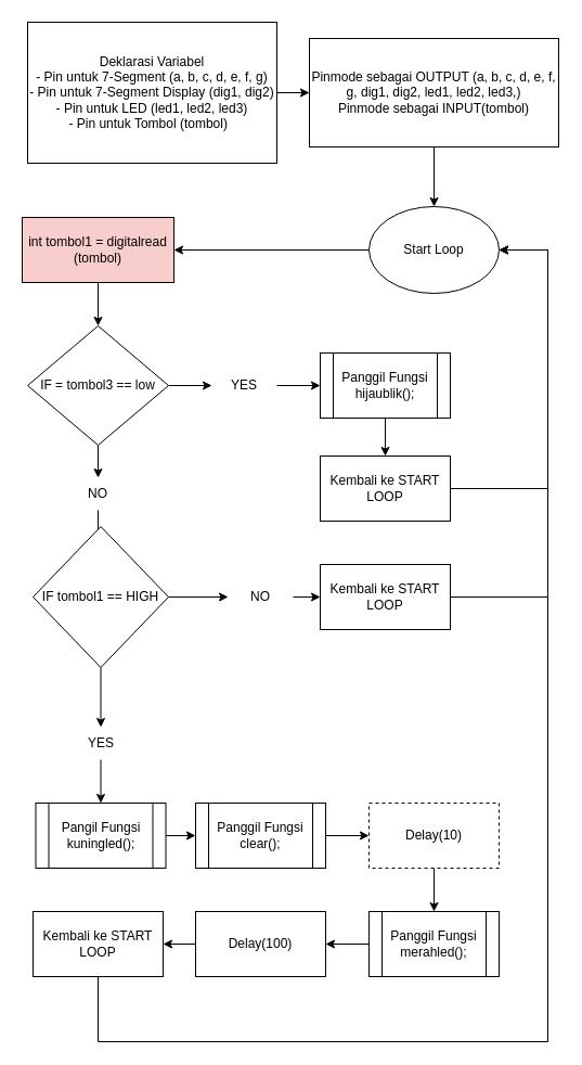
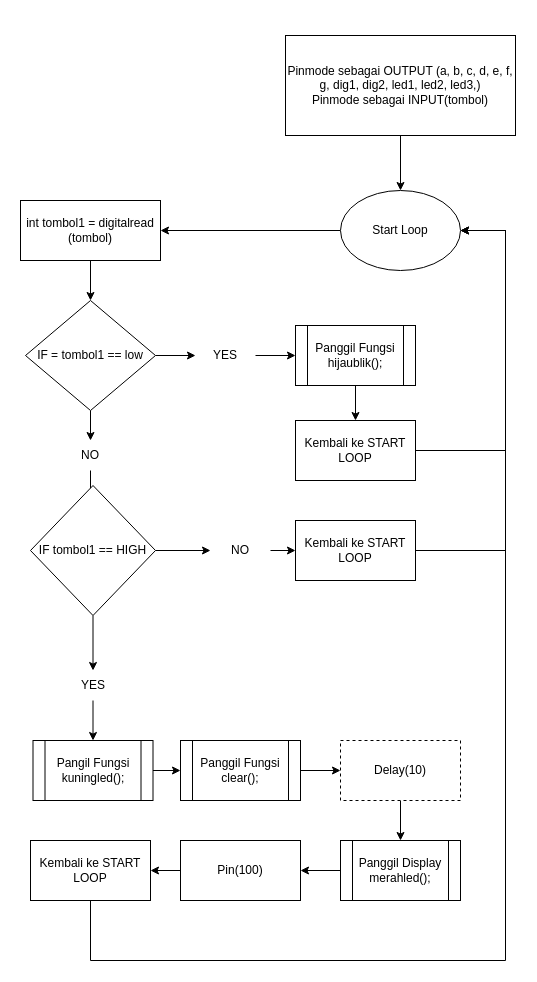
  <mxCell id="0" />
  <mxCell id="1" parent="0" />
- <mxCell id="2" value="" style="edgeStyle=orthogonalEdgeStyle;rounded=0;orthogonalLoop=1;jettySize=auto;html=1;align=center;" edge="1" parent="1" source="3" target="5"><mxGeometry relative="1" as="geometry" /></mxCell>
- <mxCell id="3" value="Deklarasi Variabel&lt;div&gt;&lt;span style=&quot;background-color: initial;&quot; class=&quot;hljs-bullet&quot;&gt;-&lt;/span&gt;&lt;span style=&quot;background-color: initial;&quot;&gt; Pin untuk 7-Segment (a, b, c, d, e, f, g)&lt;/span&gt;&lt;/div&gt;&lt;div&gt;&lt;span style=&quot;background-color: initial;&quot; class=&quot;hljs-bullet&quot;&gt;-&lt;/span&gt;&lt;span style=&quot;background-color: initial;&quot;&gt; Pin untuk 7-Segment Display (dig1, dig2)&lt;/span&gt;&lt;div&gt;&lt;span class=&quot;hljs-bullet&quot;&gt;  -&lt;/span&gt; Pin untuk LED (led1, led2, led3)&lt;br&gt;&lt;span class=&quot;hljs-bullet&quot;&gt;  -&lt;/span&gt; Pin untuk Tombol (tombol)&amp;nbsp;&amp;nbsp;&lt;/div&gt;&lt;/div&gt;" style="whiteSpace=wrap;html=1;align=center;" vertex="1" parent="1"><mxGeometry x="25" y="20" width="230" height="130" as="geometry" /></mxCell>
  <mxCell id="4" value="" style="edgeStyle=orthogonalEdgeStyle;rounded=0;orthogonalLoop=1;jettySize=auto;html=1;" edge="1" parent="1" source="5" target="20"><mxGeometry relative="1" as="geometry" /></mxCell>
  <mxCell id="5" value="Pinmode sebagai OUTPUT (&lt;span class=&quot;hljs-selector-tag&quot;&gt;a&lt;/span&gt;, &lt;span class=&quot;hljs-selector-tag&quot;&gt;b&lt;/span&gt;, c, d, e, f, g, dig1, dig2, led1, led2, led3,)&lt;div&gt;Pinmode sebagai INPUT(tombol)&lt;/div&gt;" style="whiteSpace=wrap;html=1;" vertex="1" parent="1"><mxGeometry x="285" y="35" width="230" height="100" as="geometry" /></mxCell>
  <mxCell id="6" value="" style="edgeStyle=orthogonalEdgeStyle;rounded=0;orthogonalLoop=1;jettySize=auto;html=1;" edge="1" parent="1" source="7" target="10"><mxGeometry relative="1" as="geometry" /></mxCell>
- <mxCell id="7" value="int tombol1 = digitalread (tombol)" style="whiteSpace=wrap;html=1;fillColor=#f8cecc;" vertex="1" parent="1"><mxGeometry x="20" y="200" width="140" height="60" as="geometry" /></mxCell>
+ <mxCell id="7" value="int tombol1 = digitalread (tombol)" style="whiteSpace=wrap;html=1;" vertex="1" parent="1"><mxGeometry x="20" y="200" width="140" height="60" as="geometry" /></mxCell>
  <mxCell id="8" style="edgeStyle=orthogonalEdgeStyle;rounded=0;orthogonalLoop=1;jettySize=auto;html=1;entryX=0.5;entryY=0;entryDx=0;entryDy=0;" edge="1" parent="1" source="10" target="12"><mxGeometry relative="1" as="geometry" /></mxCell>
  <mxCell id="9" style="edgeStyle=orthogonalEdgeStyle;rounded=0;orthogonalLoop=1;jettySize=auto;html=1;" edge="1" parent="1" source="10" target="14"><mxGeometry relative="1" as="geometry" /></mxCell>
- <mxCell id="10" value="IF = tombol3 == low" style="rhombus;whiteSpace=wrap;html=1;" vertex="1" parent="1"><mxGeometry x="25" y="300" width="130" height="110" as="geometry" /></mxCell>
+ <mxCell id="10" value="IF = tombol1 == low" style="rhombus;whiteSpace=wrap;html=1;" vertex="1" parent="1"><mxGeometry x="25" y="300" width="130" height="110" as="geometry" /></mxCell>
  <mxCell id="11" value="" style="edgeStyle=orthogonalEdgeStyle;rounded=0;orthogonalLoop=1;jettySize=auto;html=1;" edge="1" parent="1" source="12" target="23"><mxGeometry relative="1" as="geometry" /></mxCell>
  <mxCell id="12" value="NO" style="text;html=1;align=center;verticalAlign=middle;whiteSpace=wrap;rounded=0;" vertex="1" parent="1"><mxGeometry x="60" y="440" width="60" height="30" as="geometry" /></mxCell>
  <mxCell id="13" value="" style="edgeStyle=orthogonalEdgeStyle;rounded=0;orthogonalLoop=1;jettySize=auto;html=1;" edge="1" parent="1" source="14" target="16"><mxGeometry relative="1" as="geometry" /></mxCell>
  <mxCell id="14" value="YES" style="text;html=1;align=center;verticalAlign=middle;whiteSpace=wrap;rounded=0;" vertex="1" parent="1"><mxGeometry x="195" y="340" width="60" height="30" as="geometry" /></mxCell>
  <mxCell id="15" value="" style="edgeStyle=orthogonalEdgeStyle;rounded=0;orthogonalLoop=1;jettySize=auto;html=1;" edge="1" parent="1" source="16" target="18"><mxGeometry relative="1" as="geometry" /></mxCell>
  <mxCell id="16" value="Panggil Fungsi&lt;br&gt;hijaublik();" style="shape=process;whiteSpace=wrap;html=1;backgroundOutline=1;" vertex="1" parent="1"><mxGeometry x="295" y="325" width="120" height="60" as="geometry" /></mxCell>
  <mxCell id="17" style="edgeStyle=orthogonalEdgeStyle;rounded=0;orthogonalLoop=1;jettySize=auto;html=1;" edge="1" parent="1" source="18" target="20"><mxGeometry relative="1" as="geometry"><Array as="points"><mxPoint x="505" y="450" /><mxPoint x="505" y="230" /></Array></mxGeometry></mxCell>
  <mxCell id="18" value="Kembali ke START LOOP" style="whiteSpace=wrap;html=1;" vertex="1" parent="1"><mxGeometry x="295" y="420" width="120" height="60" as="geometry" /></mxCell>
  <mxCell id="19" value="" style="edgeStyle=orthogonalEdgeStyle;rounded=0;orthogonalLoop=1;jettySize=auto;html=1;" edge="1" parent="1" source="20" target="7"><mxGeometry relative="1" as="geometry" /></mxCell>
  <mxCell id="20" value="Start Loop" style="ellipse;whiteSpace=wrap;html=1;" vertex="1" parent="1"><mxGeometry x="340" y="190" width="120" height="80" as="geometry" /></mxCell>
  <mxCell id="21" value="" style="edgeStyle=orthogonalEdgeStyle;rounded=0;orthogonalLoop=1;jettySize=auto;html=1;" edge="1" parent="1" source="23" target="25"><mxGeometry relative="1" as="geometry" /></mxCell>
  <mxCell id="22" value="" style="edgeStyle=orthogonalEdgeStyle;rounded=0;orthogonalLoop=1;jettySize=auto;html=1;" edge="1" parent="1" source="23" target="29"><mxGeometry relative="1" as="geometry" /></mxCell>
  <mxCell id="23" value="IF tombol1 == HIGH" style="rhombus;whiteSpace=wrap;html=1;" vertex="1" parent="1"><mxGeometry x="30" y="485" width="125" height="130" as="geometry" /></mxCell>
  <mxCell id="24" value="" style="edgeStyle=orthogonalEdgeStyle;rounded=0;orthogonalLoop=1;jettySize=auto;html=1;" edge="1" parent="1" source="25" target="27"><mxGeometry relative="1" as="geometry" /></mxCell>
  <mxCell id="25" value="NO" style="text;html=1;align=center;verticalAlign=middle;whiteSpace=wrap;rounded=0;" vertex="1" parent="1"><mxGeometry x="210" y="535" width="60" height="30" as="geometry" /></mxCell>
  <mxCell id="26" style="edgeStyle=orthogonalEdgeStyle;rounded=0;orthogonalLoop=1;jettySize=auto;html=1;" edge="1" parent="1" source="27" target="20"><mxGeometry relative="1" as="geometry"><Array as="points"><mxPoint x="505" y="550" /><mxPoint x="505" y="230" /></Array></mxGeometry></mxCell>
  <mxCell id="27" value="Kembali ke START LOOP" style="whiteSpace=wrap;html=1;" vertex="1" parent="1"><mxGeometry x="295" y="520" width="120" height="60" as="geometry" /></mxCell>
  <mxCell id="28" value="" style="edgeStyle=orthogonalEdgeStyle;rounded=0;orthogonalLoop=1;jettySize=auto;html=1;" edge="1" parent="1" source="29" target="31"><mxGeometry relative="1" as="geometry" /></mxCell>
  <mxCell id="29" value="YES" style="text;html=1;align=center;verticalAlign=middle;whiteSpace=wrap;rounded=0;" vertex="1" parent="1"><mxGeometry x="62.5" y="670" width="60" height="30" as="geometry" /></mxCell>
  <mxCell id="30" value="" style="edgeStyle=orthogonalEdgeStyle;rounded=0;orthogonalLoop=1;jettySize=auto;html=1;" edge="1" parent="1" source="31" target="33"><mxGeometry relative="1" as="geometry" /></mxCell>
  <mxCell id="31" value="Pangil Fungsi kuningled();" style="shape=process;whiteSpace=wrap;html=1;backgroundOutline=1;" vertex="1" parent="1"><mxGeometry x="32.5" y="740" width="120" height="60" as="geometry" /></mxCell>
  <mxCell id="32" value="" style="edgeStyle=orthogonalEdgeStyle;rounded=0;orthogonalLoop=1;jettySize=auto;html=1;" edge="1" parent="1" source="33" target="35"><mxGeometry relative="1" as="geometry" /></mxCell>
  <mxCell id="33" value="Panggil Fungsi clear();" style="shape=process;whiteSpace=wrap;html=1;backgroundOutline=1;" vertex="1" parent="1"><mxGeometry x="180" y="740" width="120" height="60" as="geometry" /></mxCell>
  <mxCell id="34" value="" style="edgeStyle=orthogonalEdgeStyle;rounded=0;orthogonalLoop=1;jettySize=auto;html=1;" edge="1" parent="1" source="35" target="37"><mxGeometry relative="1" as="geometry" /></mxCell>
  <mxCell id="35" value="Delay(10)" style="whiteSpace=wrap;html=1;dashed=1;" vertex="1" parent="1"><mxGeometry x="340" y="740" width="120" height="60" as="geometry" /></mxCell>
  <mxCell id="36" value="" style="edgeStyle=orthogonalEdgeStyle;rounded=0;orthogonalLoop=1;jettySize=auto;html=1;" edge="1" parent="1" source="37" target="39"><mxGeometry relative="1" as="geometry" /></mxCell>
- <mxCell id="37" value="Panggil Fungsi merahled();" style="shape=process;whiteSpace=wrap;html=1;backgroundOutline=1;" vertex="1" parent="1"><mxGeometry x="340" y="840" width="120" height="60" as="geometry" /></mxCell>
+ <mxCell id="37" value="Panggil Display merahled();" style="shape=process;whiteSpace=wrap;html=1;backgroundOutline=1;" vertex="1" parent="1"><mxGeometry x="340" y="840" width="120" height="60" as="geometry" /></mxCell>
  <mxCell id="38" value="" style="edgeStyle=orthogonalEdgeStyle;rounded=0;orthogonalLoop=1;jettySize=auto;html=1;" edge="1" parent="1" source="39" target="41"><mxGeometry relative="1" as="geometry" /></mxCell>
- <mxCell id="39" value="Delay(100)" style="whiteSpace=wrap;html=1;" vertex="1" parent="1"><mxGeometry x="180" y="840" width="120" height="60" as="geometry" /></mxCell>
+ <mxCell id="39" value="Pin(100)" style="whiteSpace=wrap;html=1;" vertex="1" parent="1"><mxGeometry x="180" y="840" width="120" height="60" as="geometry" /></mxCell>
  <mxCell id="40" style="edgeStyle=orthogonalEdgeStyle;rounded=0;orthogonalLoop=1;jettySize=auto;html=1;" edge="1" parent="1" source="41" target="20"><mxGeometry relative="1" as="geometry"><Array as="points"><mxPoint x="90" y="960" /><mxPoint x="505" y="960" /><mxPoint x="505" y="230" /></Array></mxGeometry></mxCell>
  <mxCell id="41" value="Kembali ke START LOOP" style="whiteSpace=wrap;html=1;" vertex="1" parent="1"><mxGeometry x="30" y="840" width="120" height="60" as="geometry" /></mxCell>
